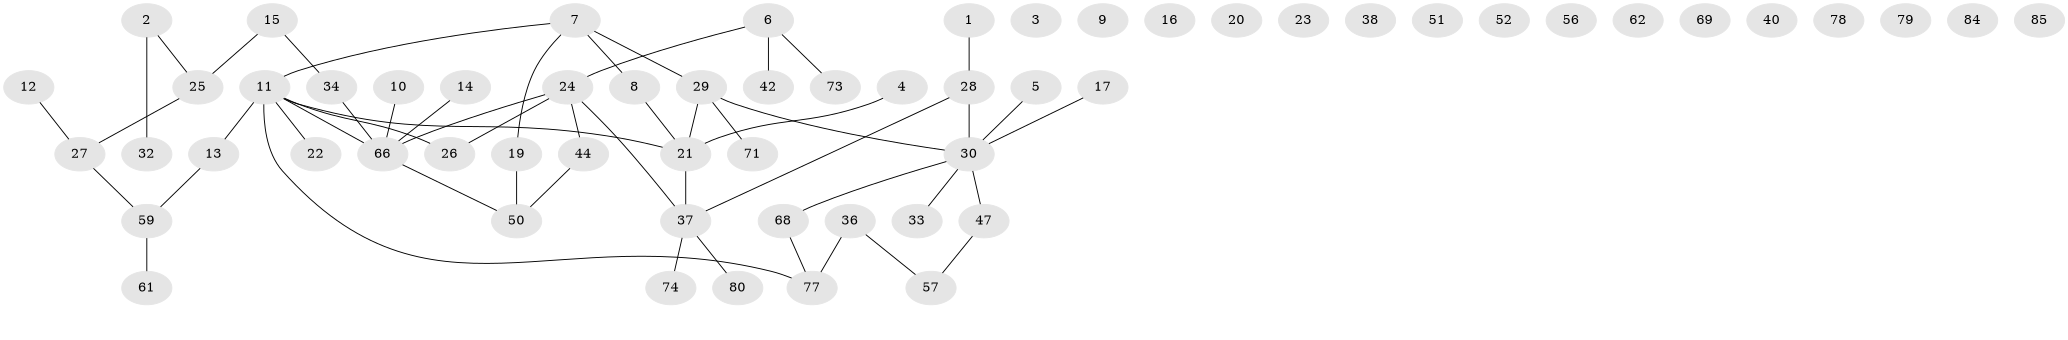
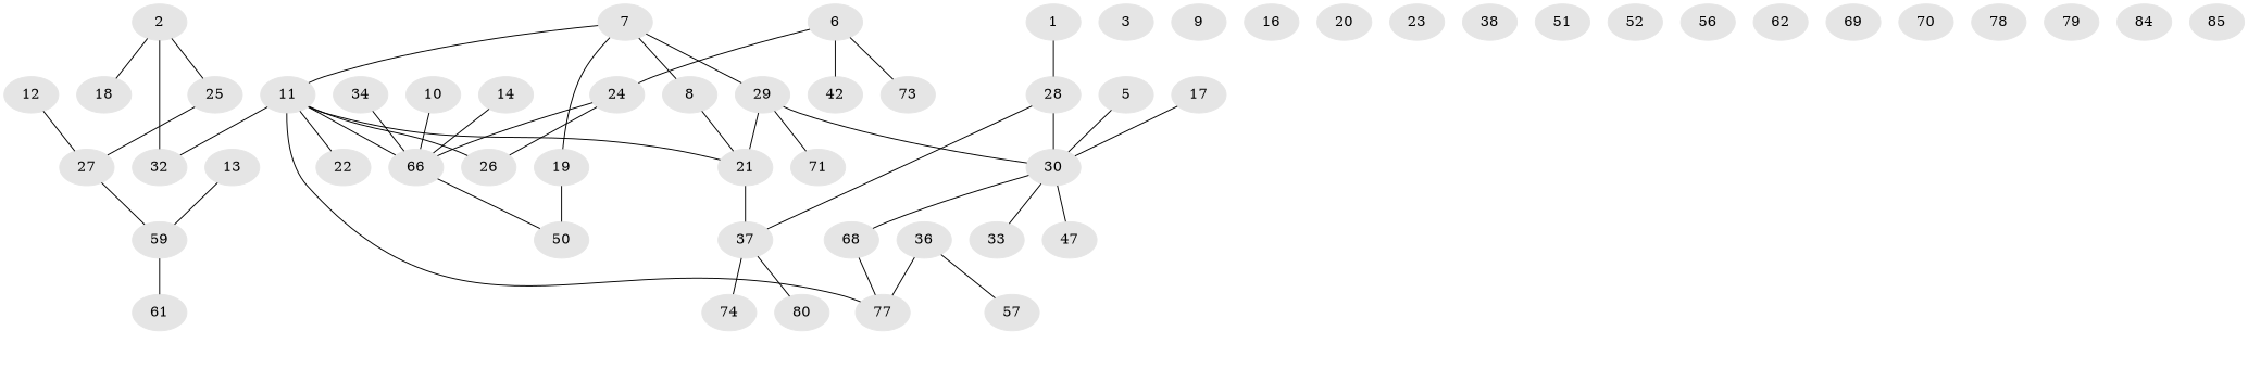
  graph {
    node [color=gray90 style=filled]
    1 [super="+35"]
    28
    30 [super="+39"]
    37 [super="+76"]
    2 [super="+60"]
+   18
    25 [super="+43"]
    32
    27 [super="+31"]
    3
-   4 [super="+40"]
    21 [super="+45"]
    33 [super="+58"]
    47
    68
    5
    6 [super="+87"]
    24
    42
    73
    66 [super="+67"]
    26 [super="+49"]
-   44
    7 [super="+75"]
    8 [super="+64"]
    11 [super="+83"]
    19 [super="+48"]
    29 [super="+72"]
    22
    77 [super="+82"]
    50 [super="+54"]
    71
    9
    10 [super="+46"]
    12 [super="+41"]
    59
    13 [super="+53"]
    61
    14 [super="+65"]
-   15
    34
    16
    17
    20 [super="+86"]
    74
    80
    23
    36 [super="+55"]
    57 [super="+63"]
    38
    51
    52
    56
    62
    69
-   70 [label=40]
+   70
    78 [super="+81"]
    79
    84
    85
    1 -- 28
    28 -- 30
    28 -- 37
    30 -- 33
    30 -- 47
    30 -- 68
    37 -- 74
    37 -- 80
+   2 -- 18
    2 -- 25
    2 -- 32
    25 -- 27
    27 -- 59
-   4 -- 21
    21 -- 37
-   47 -- 57
    68 -- 77
    5 -- 30
    6 -- 24
    6 -- 42
    6 -- 73
-   24 -- 37
    24 -- 66
    24 -- 26
-   24 -- 44
    66 -- 50
-   44 -- 50
    7 -- 8
    7 -- 11
    7 -- 19
    7 -- 29
    8 -- 21
-   11 -- 13
+   11 -- 32
    11 -- 21
    11 -- 66
    11 -- 26
    11 -- 22
    11 -- 77
    19 -- 50
    29 -- 30
    29 -- 21
    29 -- 71
    10 -- 66
    12 -- 27
    59 -- 61
    13 -- 59
    14 -- 66
-   15 -- 25
-   15 -- 34
    34 -- 66
    17 -- 30
    36 -- 77 [weight=2]
    36 -- 57
  }
